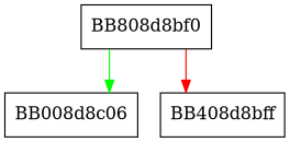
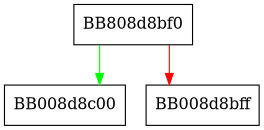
  digraph {
    splines=ortho
    node [shape=box]
    n1 [label=BB808d8bf0]
-   BB008d8c00 [label=BB008d8c06]
-   BB008d8bff [label=BB408d8bff]
+   BB008d8c00
+   BB008d8bff
    n1 -> BB008d8c00 [color=green]
    n1 -> BB008d8bff [color=red]
  }
